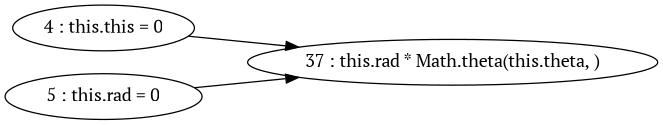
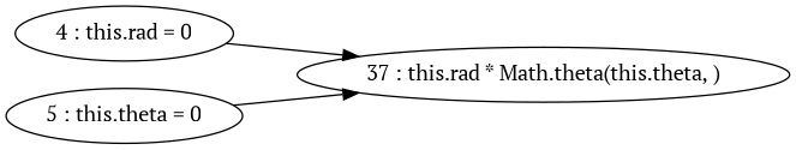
  digraph {
    fontname="PT Serif"
    rankdir=LR
    node [fontname="PT Serif"]
    edge [fontname="PT Serif"]
    n1 [label="37 : this.rad * Math.theta(this.theta, )"]
-   "4 : this.rad = 0" [label="4 : this.this = 0"]
-   "5 : this.theta = 0" [label="5 : this.rad = 0"]
+   "4 : this.rad = 0"
+   "5 : this.theta = 0"
    "4 : this.rad = 0" -> n1
    "5 : this.theta = 0" -> n1
  }
